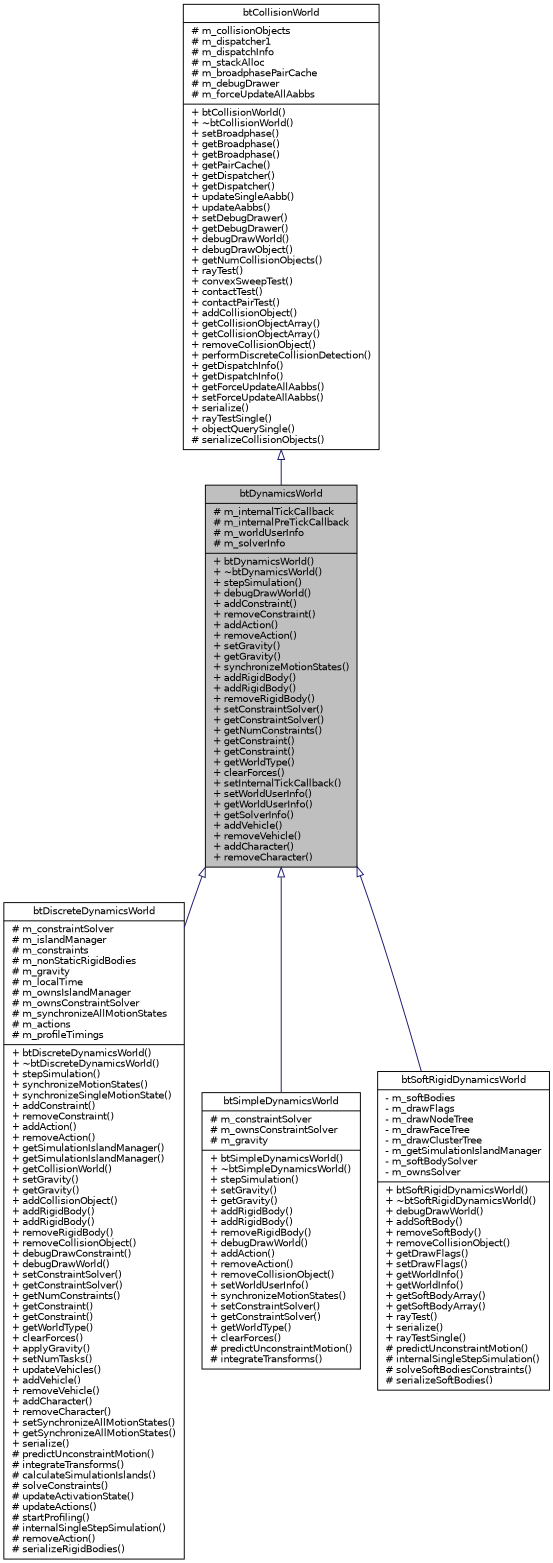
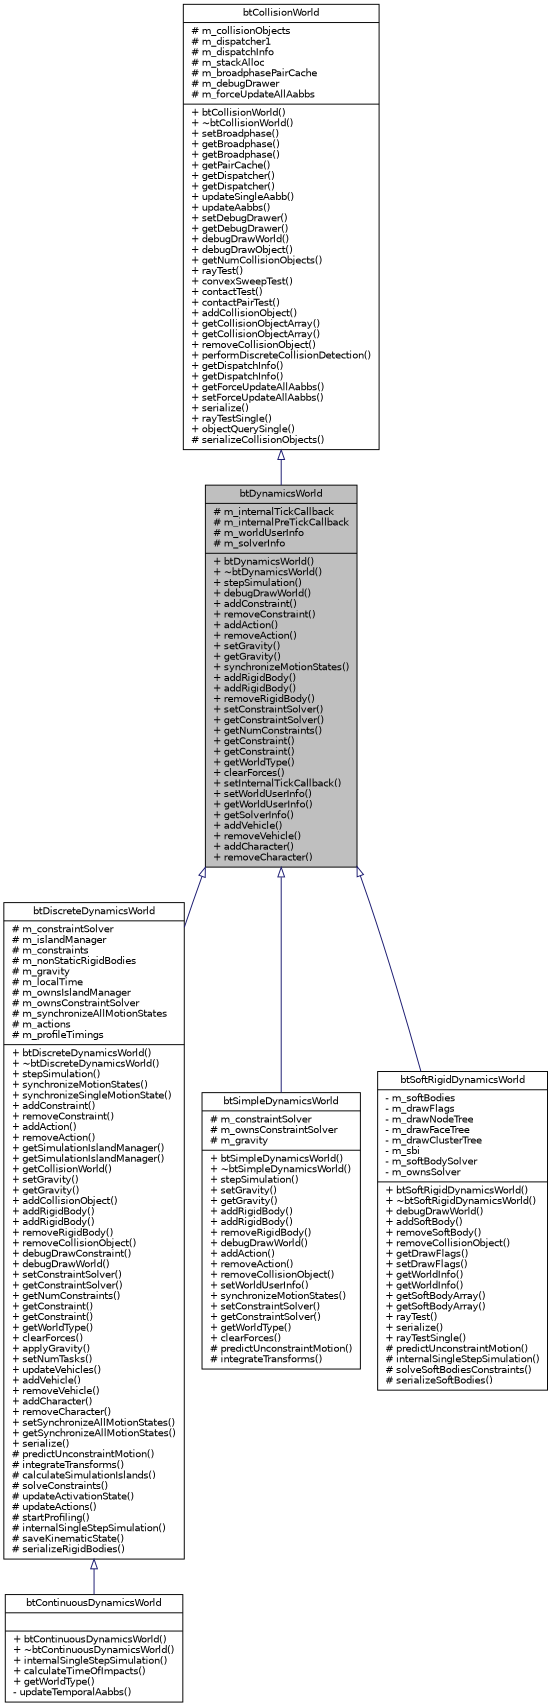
  digraph {
    node [color=black fillcolor=white fontname=Helvetica fontsize=10 shape=record style=filled]
    edge [arrowtail=empty color=midnightblue dir=back fontname=Helvetica fontsize=10 labelfontname=Helvetica labelfontsize=10 style=solid]
    n1 [fillcolor=grey75 fontcolor=black height=0.2 label="{btDynamicsWorld\n|# m_internalTickCallback\l# m_internalPreTickCallback\l# m_worldUserInfo\l# m_solverInfo\l|+ btDynamicsWorld()\l+ ~btDynamicsWorld()\l+ stepSimulation()\l+ debugDrawWorld()\l+ addConstraint()\l+ removeConstraint()\l+ addAction()\l+ removeAction()\l+ setGravity()\l+ getGravity()\l+ synchronizeMotionStates()\l+ addRigidBody()\l+ addRigidBody()\l+ removeRigidBody()\l+ setConstraintSolver()\l+ getConstraintSolver()\l+ getNumConstraints()\l+ getConstraint()\l+ getConstraint()\l+ getWorldType()\l+ clearForces()\l+ setInternalTickCallback()\l+ setWorldUserInfo()\l+ getWorldUserInfo()\l+ getSolverInfo()\l+ addVehicle()\l+ removeVehicle()\l+ addCharacter()\l+ removeCharacter()\l}" width=0.4]
-   n2 [height=0.2 label="{btDiscreteDynamicsWorld\n|# m_constraintSolver\l# m_islandManager\l# m_constraints\l# m_nonStaticRigidBodies\l# m_gravity\l# m_localTime\l# m_ownsIslandManager\l# m_ownsConstraintSolver\l# m_synchronizeAllMotionStates\l# m_actions\l# m_profileTimings\l|+ btDiscreteDynamicsWorld()\l+ ~btDiscreteDynamicsWorld()\l+ stepSimulation()\l+ synchronizeMotionStates()\l+ synchronizeSingleMotionState()\l+ addConstraint()\l+ removeConstraint()\l+ addAction()\l+ removeAction()\l+ getSimulationIslandManager()\l+ getSimulationIslandManager()\l+ getCollisionWorld()\l+ setGravity()\l+ getGravity()\l+ addCollisionObject()\l+ addRigidBody()\l+ addRigidBody()\l+ removeRigidBody()\l+ removeCollisionObject()\l+ debugDrawConstraint()\l+ debugDrawWorld()\l+ setConstraintSolver()\l+ getConstraintSolver()\l+ getNumConstraints()\l+ getConstraint()\l+ getConstraint()\l+ getWorldType()\l+ clearForces()\l+ applyGravity()\l+ setNumTasks()\l+ updateVehicles()\l+ addVehicle()\l+ removeVehicle()\l+ addCharacter()\l+ removeCharacter()\l+ setSynchronizeAllMotionStates()\l+ getSynchronizeAllMotionStates()\l+ serialize()\l# predictUnconstraintMotion()\l# integrateTransforms()\l# calculateSimulationIslands()\l# solveConstraints()\l# updateActivationState()\l# updateActions()\l# startProfiling()\l# internalSingleStepSimulation()\l# removeAction()\l# serializeRigidBodies()\l}" width=0.4]
+   n2 [height=0.2 label="{btDiscreteDynamicsWorld\n|# m_constraintSolver\l# m_islandManager\l# m_constraints\l# m_nonStaticRigidBodies\l# m_gravity\l# m_localTime\l# m_ownsIslandManager\l# m_ownsConstraintSolver\l# m_synchronizeAllMotionStates\l# m_actions\l# m_profileTimings\l|+ btDiscreteDynamicsWorld()\l+ ~btDiscreteDynamicsWorld()\l+ stepSimulation()\l+ synchronizeMotionStates()\l+ synchronizeSingleMotionState()\l+ addConstraint()\l+ removeConstraint()\l+ addAction()\l+ removeAction()\l+ getSimulationIslandManager()\l+ getSimulationIslandManager()\l+ getCollisionWorld()\l+ setGravity()\l+ getGravity()\l+ addCollisionObject()\l+ addRigidBody()\l+ addRigidBody()\l+ removeRigidBody()\l+ removeCollisionObject()\l+ debugDrawConstraint()\l+ debugDrawWorld()\l+ setConstraintSolver()\l+ getConstraintSolver()\l+ getNumConstraints()\l+ getConstraint()\l+ getConstraint()\l+ getWorldType()\l+ clearForces()\l+ applyGravity()\l+ setNumTasks()\l+ updateVehicles()\l+ addVehicle()\l+ removeVehicle()\l+ addCharacter()\l+ removeCharacter()\l+ setSynchronizeAllMotionStates()\l+ getSynchronizeAllMotionStates()\l+ serialize()\l# predictUnconstraintMotion()\l# integrateTransforms()\l# calculateSimulationIslands()\l# solveConstraints()\l# updateActivationState()\l# updateActions()\l# startProfiling()\l# internalSingleStepSimulation()\l# saveKinematicState()\l# serializeRigidBodies()\l}" width=0.4]
    n3 [height=0.2 label="{btSimpleDynamicsWorld\n|# m_constraintSolver\l# m_ownsConstraintSolver\l# m_gravity\l|+ btSimpleDynamicsWorld()\l+ ~btSimpleDynamicsWorld()\l+ stepSimulation()\l+ setGravity()\l+ getGravity()\l+ addRigidBody()\l+ addRigidBody()\l+ removeRigidBody()\l+ debugDrawWorld()\l+ addAction()\l+ removeAction()\l+ removeCollisionObject()\l+ setWorldUserInfo()\l+ synchronizeMotionStates()\l+ setConstraintSolver()\l+ getConstraintSolver()\l+ getWorldType()\l+ clearForces()\l# predictUnconstraintMotion()\l# integrateTransforms()\l}" width=0.4]
-   n4 [height=0.2 label="{btSoftRigidDynamicsWorld\n|- m_softBodies\l- m_drawFlags\l- m_drawNodeTree\l- m_drawFaceTree\l- m_drawClusterTree\l- m_getSimulationIslandManager\l- m_softBodySolver\l- m_ownsSolver\l|+ btSoftRigidDynamicsWorld()\l+ ~btSoftRigidDynamicsWorld()\l+ debugDrawWorld()\l+ addSoftBody()\l+ removeSoftBody()\l+ removeCollisionObject()\l+ getDrawFlags()\l+ setDrawFlags()\l+ getWorldInfo()\l+ getWorldInfo()\l+ getSoftBodyArray()\l+ getSoftBodyArray()\l+ rayTest()\l+ serialize()\l+ rayTestSingle()\l# predictUnconstraintMotion()\l# internalSingleStepSimulation()\l# solveSoftBodiesConstraints()\l# serializeSoftBodies()\l}" width=0.4]
+   n4 [height=0.2 label="{btSoftRigidDynamicsWorld\n|- m_softBodies\l- m_drawFlags\l- m_drawNodeTree\l- m_drawFaceTree\l- m_drawClusterTree\l- m_sbi\l- m_softBodySolver\l- m_ownsSolver\l|+ btSoftRigidDynamicsWorld()\l+ ~btSoftRigidDynamicsWorld()\l+ debugDrawWorld()\l+ addSoftBody()\l+ removeSoftBody()\l+ removeCollisionObject()\l+ getDrawFlags()\l+ setDrawFlags()\l+ getWorldInfo()\l+ getWorldInfo()\l+ getSoftBodyArray()\l+ getSoftBodyArray()\l+ rayTest()\l+ serialize()\l+ rayTestSingle()\l# predictUnconstraintMotion()\l# internalSingleStepSimulation()\l# solveSoftBodiesConstraints()\l# serializeSoftBodies()\l}" width=0.4]
+   n5 [height=0.2 label="{btContinuousDynamicsWorld\n||+ btContinuousDynamicsWorld()\l+ ~btContinuousDynamicsWorld()\l+ internalSingleStepSimulation()\l+ calculateTimeOfImpacts()\l+ getWorldType()\l- updateTemporalAabbs()\l}" width=0.4]
    n6 [height=0.2 label="{btCollisionWorld\n|# m_collisionObjects\l# m_dispatcher1\l# m_dispatchInfo\l# m_stackAlloc\l# m_broadphasePairCache\l# m_debugDrawer\l# m_forceUpdateAllAabbs\l|+ btCollisionWorld()\l+ ~btCollisionWorld()\l+ setBroadphase()\l+ getBroadphase()\l+ getBroadphase()\l+ getPairCache()\l+ getDispatcher()\l+ getDispatcher()\l+ updateSingleAabb()\l+ updateAabbs()\l+ setDebugDrawer()\l+ getDebugDrawer()\l+ debugDrawWorld()\l+ debugDrawObject()\l+ getNumCollisionObjects()\l+ rayTest()\l+ convexSweepTest()\l+ contactTest()\l+ contactPairTest()\l+ addCollisionObject()\l+ getCollisionObjectArray()\l+ getCollisionObjectArray()\l+ removeCollisionObject()\l+ performDiscreteCollisionDetection()\l+ getDispatchInfo()\l+ getDispatchInfo()\l+ getForceUpdateAllAabbs()\l+ setForceUpdateAllAabbs()\l+ serialize()\l+ rayTestSingle()\l+ objectQuerySingle()\l# serializeCollisionObjects()\l}" width=0.4]
    n1 -> n2
    n1 -> n3
    n1 -> n4
+   n2 -> n5
    n6 -> n1
  }
